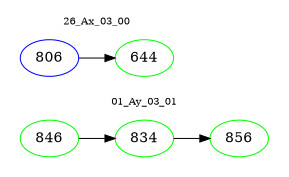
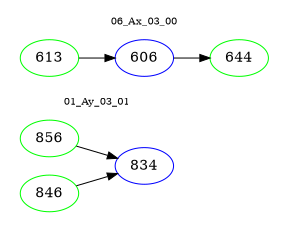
  digraph {
    rankdir=LR
    node [color=green]
    edge [color=black]
    n1 [label=856]
-   n2 [label=834]
+   n2 [color=blue label=834]
    n3 [label=846]
-   n5 [color=blue label=806]
+   n4 [label=613]
+   n5 [color=blue label=606]
    n6 [label=644]
    subgraph cluster_1 {
      color=white
      fontsize=10
      label="01_Ay_03_01"
      n1
      n2
      n3
    }
    subgraph cluster_2 {
      color=white
      fontsize=10
-     label="26_Ax_03_00"
+     label="06_Ax_03_00"
+     n4
      n5
      n6
    }
-   n2 -> n1
+   n1 -> n2
    n3 -> n2
+   n4 -> n5
    n5 -> n6
  }
